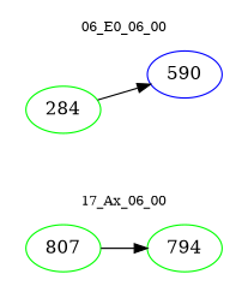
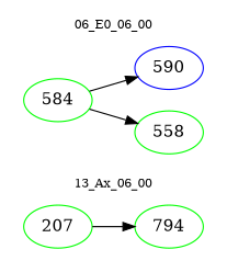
  digraph {
    rankdir=LR
    node [color=green]
    edge [color=black]
-   n1 [label=807]
+   n1 [label=207]
    n2 [label=794]
-   n3 [label=284]
+   n3 [label=584]
+   n4 [label=558]
    n5 [color=blue label=590]
    subgraph cluster_1 {
      color=white
      fontsize=10
-     label="17_Ax_06_00"
+     label="13_Ax_06_00"
      n1
      n2
    }
    subgraph cluster_2 {
      color=white
      fontsize=10
      label="06_E0_06_00"
      n3
+     n4
      n5
    }
    n1 -> n2
+   n3 -> n4
    n3 -> n5
  }
